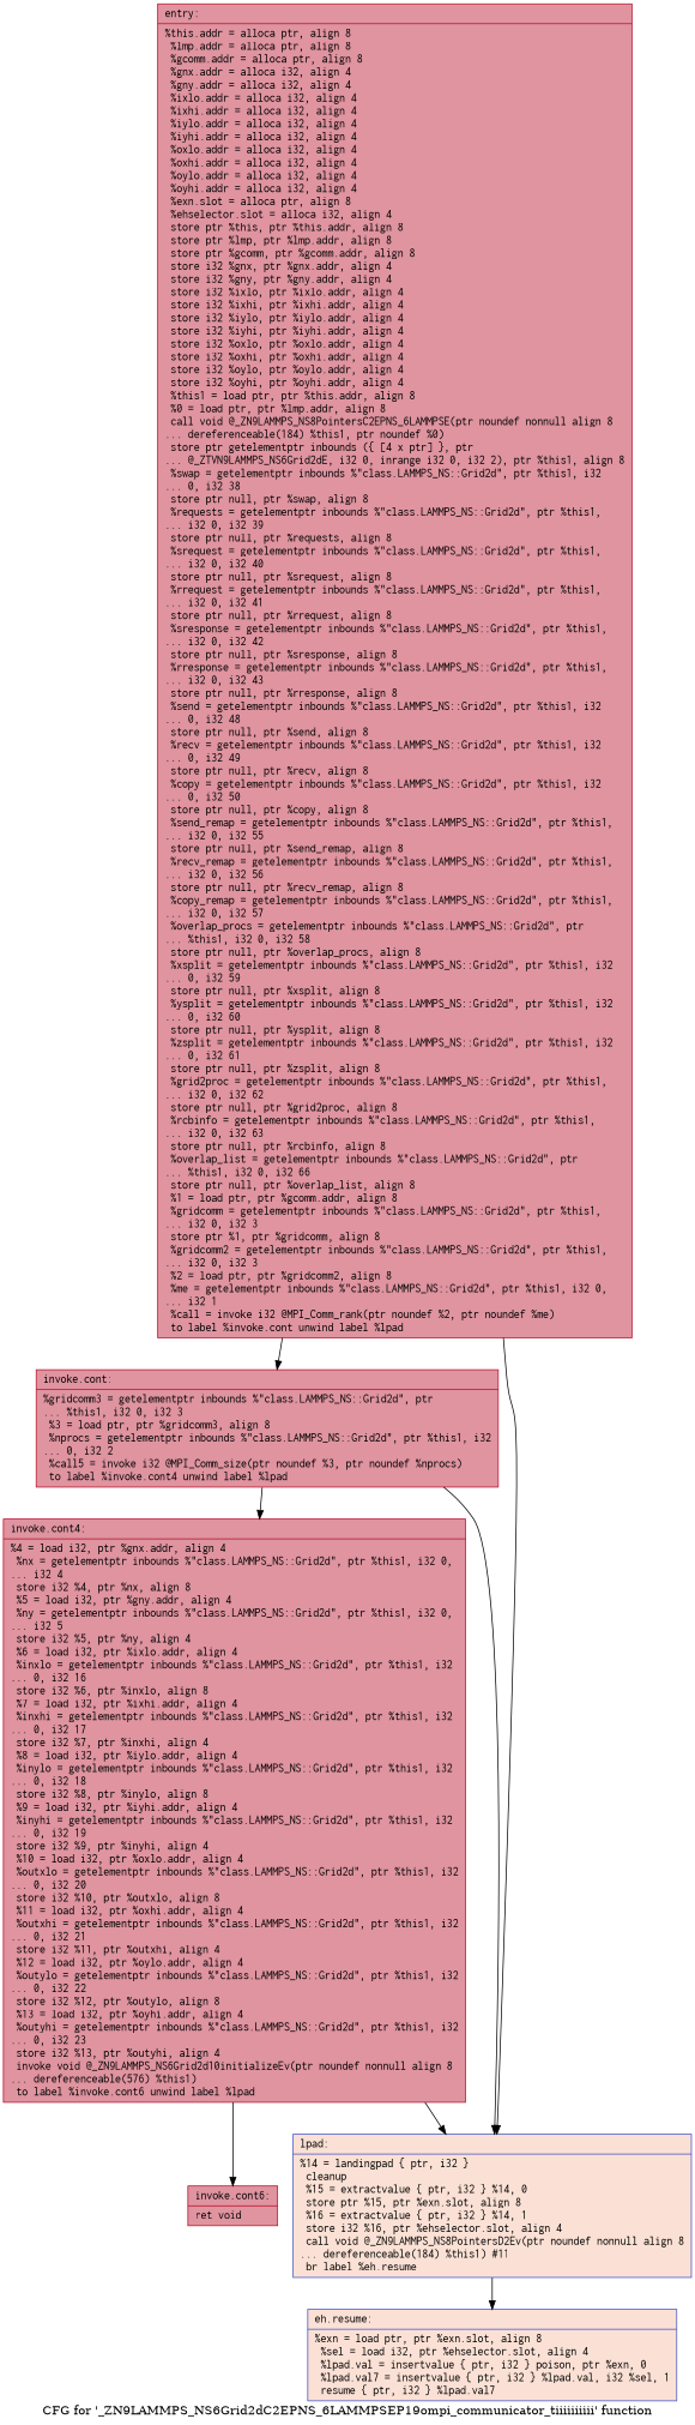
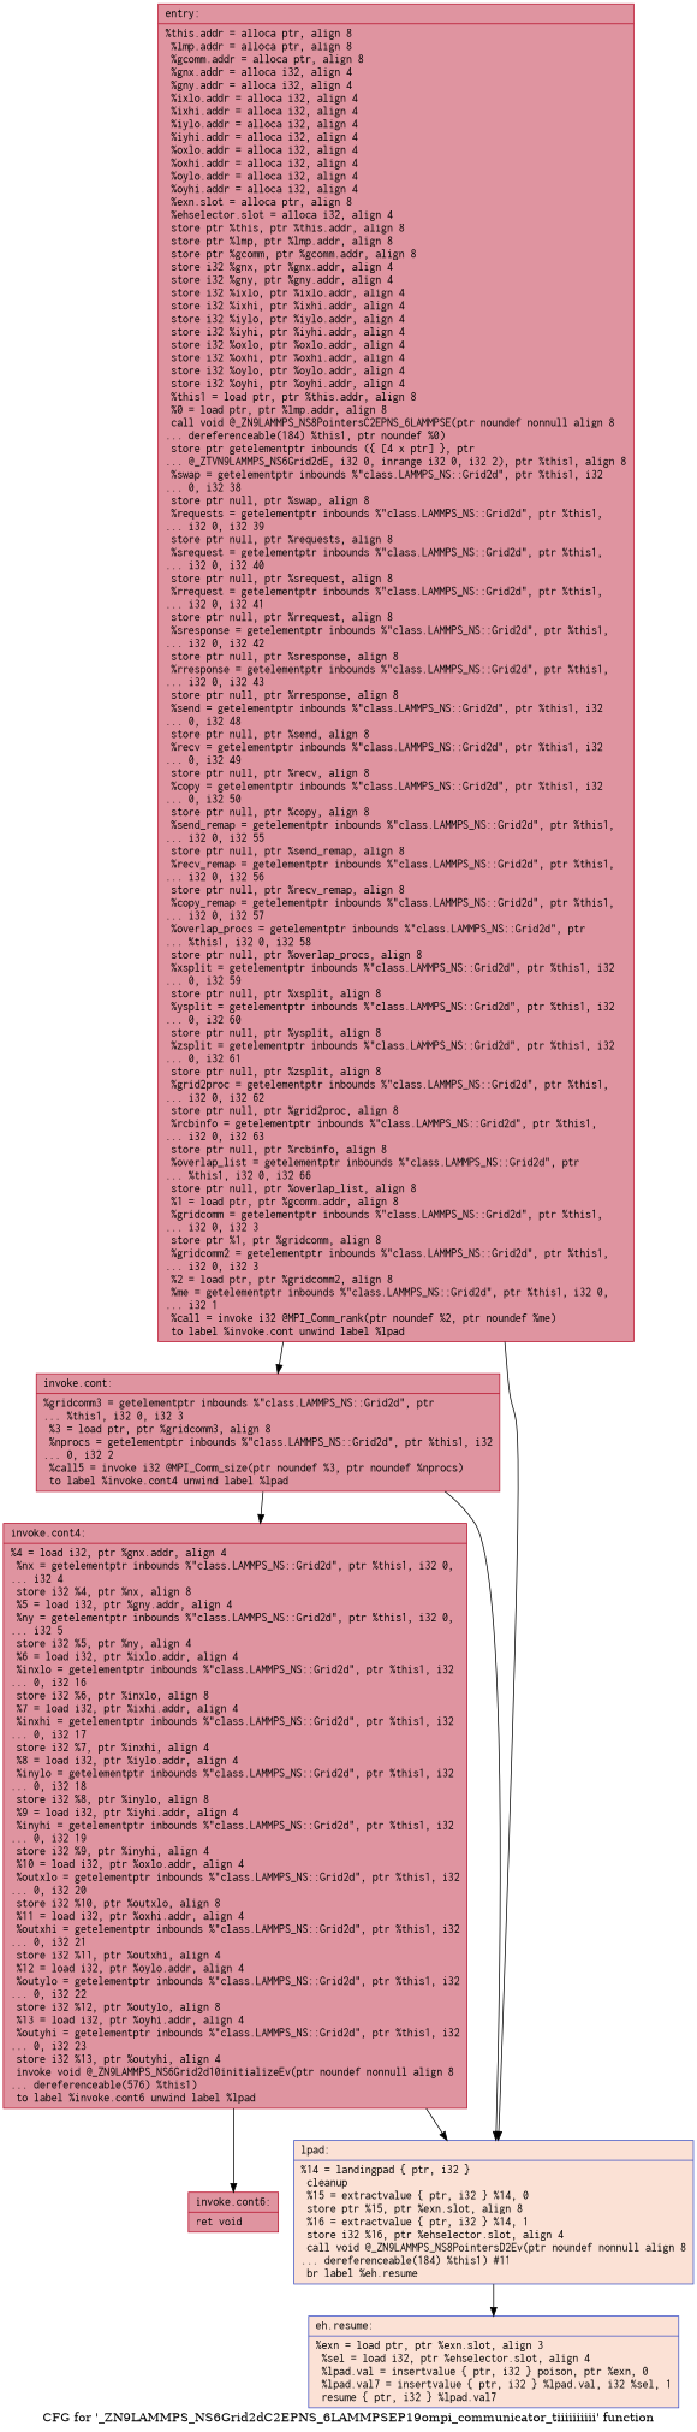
  digraph {
    label="CFG for '_ZN9LAMMPS_NS6Grid2dC2EPNS_6LAMMPSEP19ompi_communicator_tiiiiiiiiii' function"
    node [color="#b70d28ff" fillcolor="#b70d2870" fontname=Courier shape=record style=filled]
    n1 [label="{entry:\l|  %this.addr = alloca ptr, align 8\l  %lmp.addr = alloca ptr, align 8\l  %gcomm.addr = alloca ptr, align 8\l  %gnx.addr = alloca i32, align 4\l  %gny.addr = alloca i32, align 4\l  %ixlo.addr = alloca i32, align 4\l  %ixhi.addr = alloca i32, align 4\l  %iylo.addr = alloca i32, align 4\l  %iyhi.addr = alloca i32, align 4\l  %oxlo.addr = alloca i32, align 4\l  %oxhi.addr = alloca i32, align 4\l  %oylo.addr = alloca i32, align 4\l  %oyhi.addr = alloca i32, align 4\l  %exn.slot = alloca ptr, align 8\l  %ehselector.slot = alloca i32, align 4\l  store ptr %this, ptr %this.addr, align 8\l  store ptr %lmp, ptr %lmp.addr, align 8\l  store ptr %gcomm, ptr %gcomm.addr, align 8\l  store i32 %gnx, ptr %gnx.addr, align 4\l  store i32 %gny, ptr %gny.addr, align 4\l  store i32 %ixlo, ptr %ixlo.addr, align 4\l  store i32 %ixhi, ptr %ixhi.addr, align 4\l  store i32 %iylo, ptr %iylo.addr, align 4\l  store i32 %iyhi, ptr %iyhi.addr, align 4\l  store i32 %oxlo, ptr %oxlo.addr, align 4\l  store i32 %oxhi, ptr %oxhi.addr, align 4\l  store i32 %oylo, ptr %oylo.addr, align 4\l  store i32 %oyhi, ptr %oyhi.addr, align 4\l  %this1 = load ptr, ptr %this.addr, align 8\l  %0 = load ptr, ptr %lmp.addr, align 8\l  call void @_ZN9LAMMPS_NS8PointersC2EPNS_6LAMMPSE(ptr noundef nonnull align 8\l... dereferenceable(184) %this1, ptr noundef %0)\l  store ptr getelementptr inbounds (\{ [4 x ptr] \}, ptr\l... @_ZTVN9LAMMPS_NS6Grid2dE, i32 0, inrange i32 0, i32 2), ptr %this1, align 8\l  %swap = getelementptr inbounds %\"class.LAMMPS_NS::Grid2d\", ptr %this1, i32\l... 0, i32 38\l  store ptr null, ptr %swap, align 8\l  %requests = getelementptr inbounds %\"class.LAMMPS_NS::Grid2d\", ptr %this1,\l... i32 0, i32 39\l  store ptr null, ptr %requests, align 8\l  %srequest = getelementptr inbounds %\"class.LAMMPS_NS::Grid2d\", ptr %this1,\l... i32 0, i32 40\l  store ptr null, ptr %srequest, align 8\l  %rrequest = getelementptr inbounds %\"class.LAMMPS_NS::Grid2d\", ptr %this1,\l... i32 0, i32 41\l  store ptr null, ptr %rrequest, align 8\l  %sresponse = getelementptr inbounds %\"class.LAMMPS_NS::Grid2d\", ptr %this1,\l... i32 0, i32 42\l  store ptr null, ptr %sresponse, align 8\l  %rresponse = getelementptr inbounds %\"class.LAMMPS_NS::Grid2d\", ptr %this1,\l... i32 0, i32 43\l  store ptr null, ptr %rresponse, align 8\l  %send = getelementptr inbounds %\"class.LAMMPS_NS::Grid2d\", ptr %this1, i32\l... 0, i32 48\l  store ptr null, ptr %send, align 8\l  %recv = getelementptr inbounds %\"class.LAMMPS_NS::Grid2d\", ptr %this1, i32\l... 0, i32 49\l  store ptr null, ptr %recv, align 8\l  %copy = getelementptr inbounds %\"class.LAMMPS_NS::Grid2d\", ptr %this1, i32\l... 0, i32 50\l  store ptr null, ptr %copy, align 8\l  %send_remap = getelementptr inbounds %\"class.LAMMPS_NS::Grid2d\", ptr %this1,\l... i32 0, i32 55\l  store ptr null, ptr %send_remap, align 8\l  %recv_remap = getelementptr inbounds %\"class.LAMMPS_NS::Grid2d\", ptr %this1,\l... i32 0, i32 56\l  store ptr null, ptr %recv_remap, align 8\l  %copy_remap = getelementptr inbounds %\"class.LAMMPS_NS::Grid2d\", ptr %this1,\l... i32 0, i32 57\l  %overlap_procs = getelementptr inbounds %\"class.LAMMPS_NS::Grid2d\", ptr\l... %this1, i32 0, i32 58\l  store ptr null, ptr %overlap_procs, align 8\l  %xsplit = getelementptr inbounds %\"class.LAMMPS_NS::Grid2d\", ptr %this1, i32\l... 0, i32 59\l  store ptr null, ptr %xsplit, align 8\l  %ysplit = getelementptr inbounds %\"class.LAMMPS_NS::Grid2d\", ptr %this1, i32\l... 0, i32 60\l  store ptr null, ptr %ysplit, align 8\l  %zsplit = getelementptr inbounds %\"class.LAMMPS_NS::Grid2d\", ptr %this1, i32\l... 0, i32 61\l  store ptr null, ptr %zsplit, align 8\l  %grid2proc = getelementptr inbounds %\"class.LAMMPS_NS::Grid2d\", ptr %this1,\l... i32 0, i32 62\l  store ptr null, ptr %grid2proc, align 8\l  %rcbinfo = getelementptr inbounds %\"class.LAMMPS_NS::Grid2d\", ptr %this1,\l... i32 0, i32 63\l  store ptr null, ptr %rcbinfo, align 8\l  %overlap_list = getelementptr inbounds %\"class.LAMMPS_NS::Grid2d\", ptr\l... %this1, i32 0, i32 66\l  store ptr null, ptr %overlap_list, align 8\l  %1 = load ptr, ptr %gcomm.addr, align 8\l  %gridcomm = getelementptr inbounds %\"class.LAMMPS_NS::Grid2d\", ptr %this1,\l... i32 0, i32 3\l  store ptr %1, ptr %gridcomm, align 8\l  %gridcomm2 = getelementptr inbounds %\"class.LAMMPS_NS::Grid2d\", ptr %this1,\l... i32 0, i32 3\l  %2 = load ptr, ptr %gridcomm2, align 8\l  %me = getelementptr inbounds %\"class.LAMMPS_NS::Grid2d\", ptr %this1, i32 0,\l... i32 1\l  %call = invoke i32 @MPI_Comm_rank(ptr noundef %2, ptr noundef %me)\l          to label %invoke.cont unwind label %lpad\l}"]
    n2 [label="{invoke.cont:\l|  %gridcomm3 = getelementptr inbounds %\"class.LAMMPS_NS::Grid2d\", ptr\l... %this1, i32 0, i32 3\l  %3 = load ptr, ptr %gridcomm3, align 8\l  %nprocs = getelementptr inbounds %\"class.LAMMPS_NS::Grid2d\", ptr %this1, i32\l... 0, i32 2\l  %call5 = invoke i32 @MPI_Comm_size(ptr noundef %3, ptr noundef %nprocs)\l          to label %invoke.cont4 unwind label %lpad\l}"]
    n3 [color="#3d50c3ff" fillcolor="#f7bca170" label="{lpad:\l|  %14 = landingpad \{ ptr, i32 \}\l          cleanup\l  %15 = extractvalue \{ ptr, i32 \} %14, 0\l  store ptr %15, ptr %exn.slot, align 8\l  %16 = extractvalue \{ ptr, i32 \} %14, 1\l  store i32 %16, ptr %ehselector.slot, align 4\l  call void @_ZN9LAMMPS_NS8PointersD2Ev(ptr noundef nonnull align 8\l... dereferenceable(184) %this1) #11\l  br label %eh.resume\l}"]
    n4 [label="{invoke.cont4:\l|  %4 = load i32, ptr %gnx.addr, align 4\l  %nx = getelementptr inbounds %\"class.LAMMPS_NS::Grid2d\", ptr %this1, i32 0,\l... i32 4\l  store i32 %4, ptr %nx, align 8\l  %5 = load i32, ptr %gny.addr, align 4\l  %ny = getelementptr inbounds %\"class.LAMMPS_NS::Grid2d\", ptr %this1, i32 0,\l... i32 5\l  store i32 %5, ptr %ny, align 4\l  %6 = load i32, ptr %ixlo.addr, align 4\l  %inxlo = getelementptr inbounds %\"class.LAMMPS_NS::Grid2d\", ptr %this1, i32\l... 0, i32 16\l  store i32 %6, ptr %inxlo, align 8\l  %7 = load i32, ptr %ixhi.addr, align 4\l  %inxhi = getelementptr inbounds %\"class.LAMMPS_NS::Grid2d\", ptr %this1, i32\l... 0, i32 17\l  store i32 %7, ptr %inxhi, align 4\l  %8 = load i32, ptr %iylo.addr, align 4\l  %inylo = getelementptr inbounds %\"class.LAMMPS_NS::Grid2d\", ptr %this1, i32\l... 0, i32 18\l  store i32 %8, ptr %inylo, align 8\l  %9 = load i32, ptr %iyhi.addr, align 4\l  %inyhi = getelementptr inbounds %\"class.LAMMPS_NS::Grid2d\", ptr %this1, i32\l... 0, i32 19\l  store i32 %9, ptr %inyhi, align 4\l  %10 = load i32, ptr %oxlo.addr, align 4\l  %outxlo = getelementptr inbounds %\"class.LAMMPS_NS::Grid2d\", ptr %this1, i32\l... 0, i32 20\l  store i32 %10, ptr %outxlo, align 8\l  %11 = load i32, ptr %oxhi.addr, align 4\l  %outxhi = getelementptr inbounds %\"class.LAMMPS_NS::Grid2d\", ptr %this1, i32\l... 0, i32 21\l  store i32 %11, ptr %outxhi, align 4\l  %12 = load i32, ptr %oylo.addr, align 4\l  %outylo = getelementptr inbounds %\"class.LAMMPS_NS::Grid2d\", ptr %this1, i32\l... 0, i32 22\l  store i32 %12, ptr %outylo, align 8\l  %13 = load i32, ptr %oyhi.addr, align 4\l  %outyhi = getelementptr inbounds %\"class.LAMMPS_NS::Grid2d\", ptr %this1, i32\l... 0, i32 23\l  store i32 %13, ptr %outyhi, align 4\l  invoke void @_ZN9LAMMPS_NS6Grid2d10initializeEv(ptr noundef nonnull align 8\l... dereferenceable(576) %this1)\l          to label %invoke.cont6 unwind label %lpad\l}"]
-   n5 [color="#3d50c3ff" fillcolor="#f7bca170" label="{eh.resume:\l|  %exn = load ptr, ptr %exn.slot, align 8\l  %sel = load i32, ptr %ehselector.slot, align 4\l  %lpad.val = insertvalue \{ ptr, i32 \} poison, ptr %exn, 0\l  %lpad.val7 = insertvalue \{ ptr, i32 \} %lpad.val, i32 %sel, 1\l  resume \{ ptr, i32 \} %lpad.val7\l}"]
+   n5 [color="#3d50c3ff" fillcolor="#f7bca170" label="{eh.resume:\l|  %exn = load ptr, ptr %exn.slot, align 3\l  %sel = load i32, ptr %ehselector.slot, align 4\l  %lpad.val = insertvalue \{ ptr, i32 \} poison, ptr %exn, 0\l  %lpad.val7 = insertvalue \{ ptr, i32 \} %lpad.val, i32 %sel, 1\l  resume \{ ptr, i32 \} %lpad.val7\l}"]
    n6 [label="{invoke.cont6:\l|  ret void\l}"]
    n1 -> n2
    n1 -> n3
    n2 -> n3
    n2 -> n4
    n3 -> n5
    n4 -> n3
    n4 -> n6
  }
